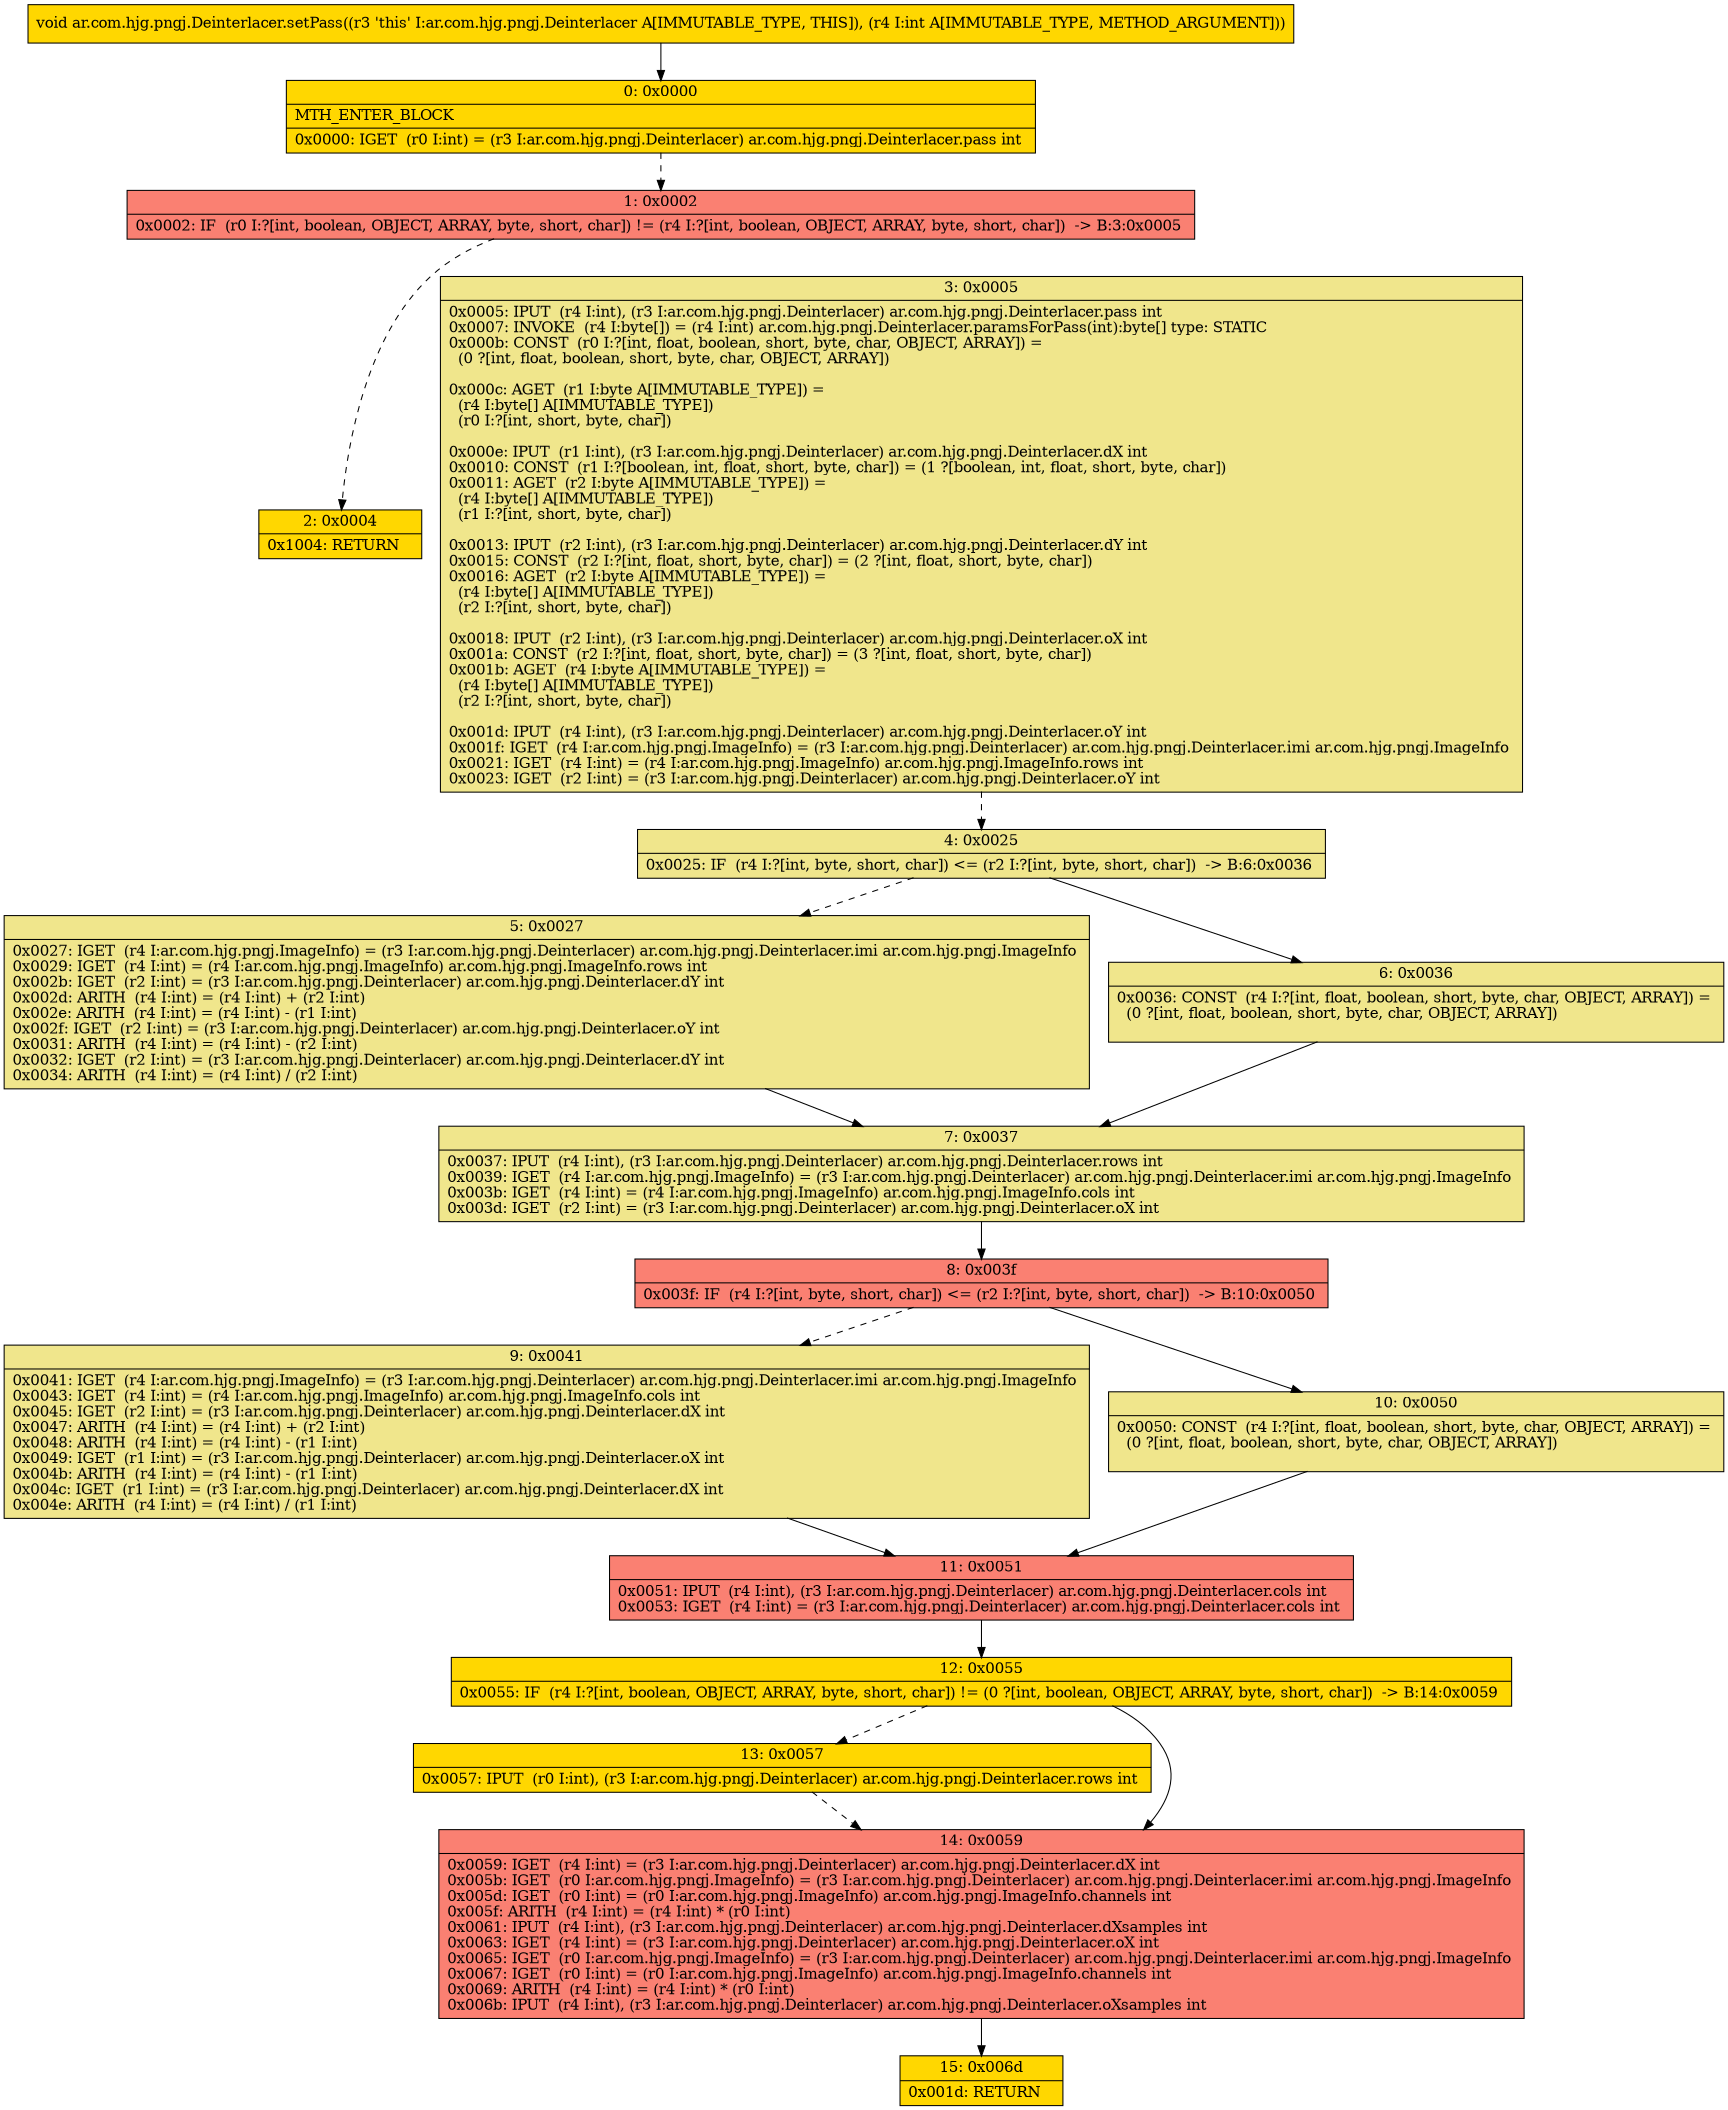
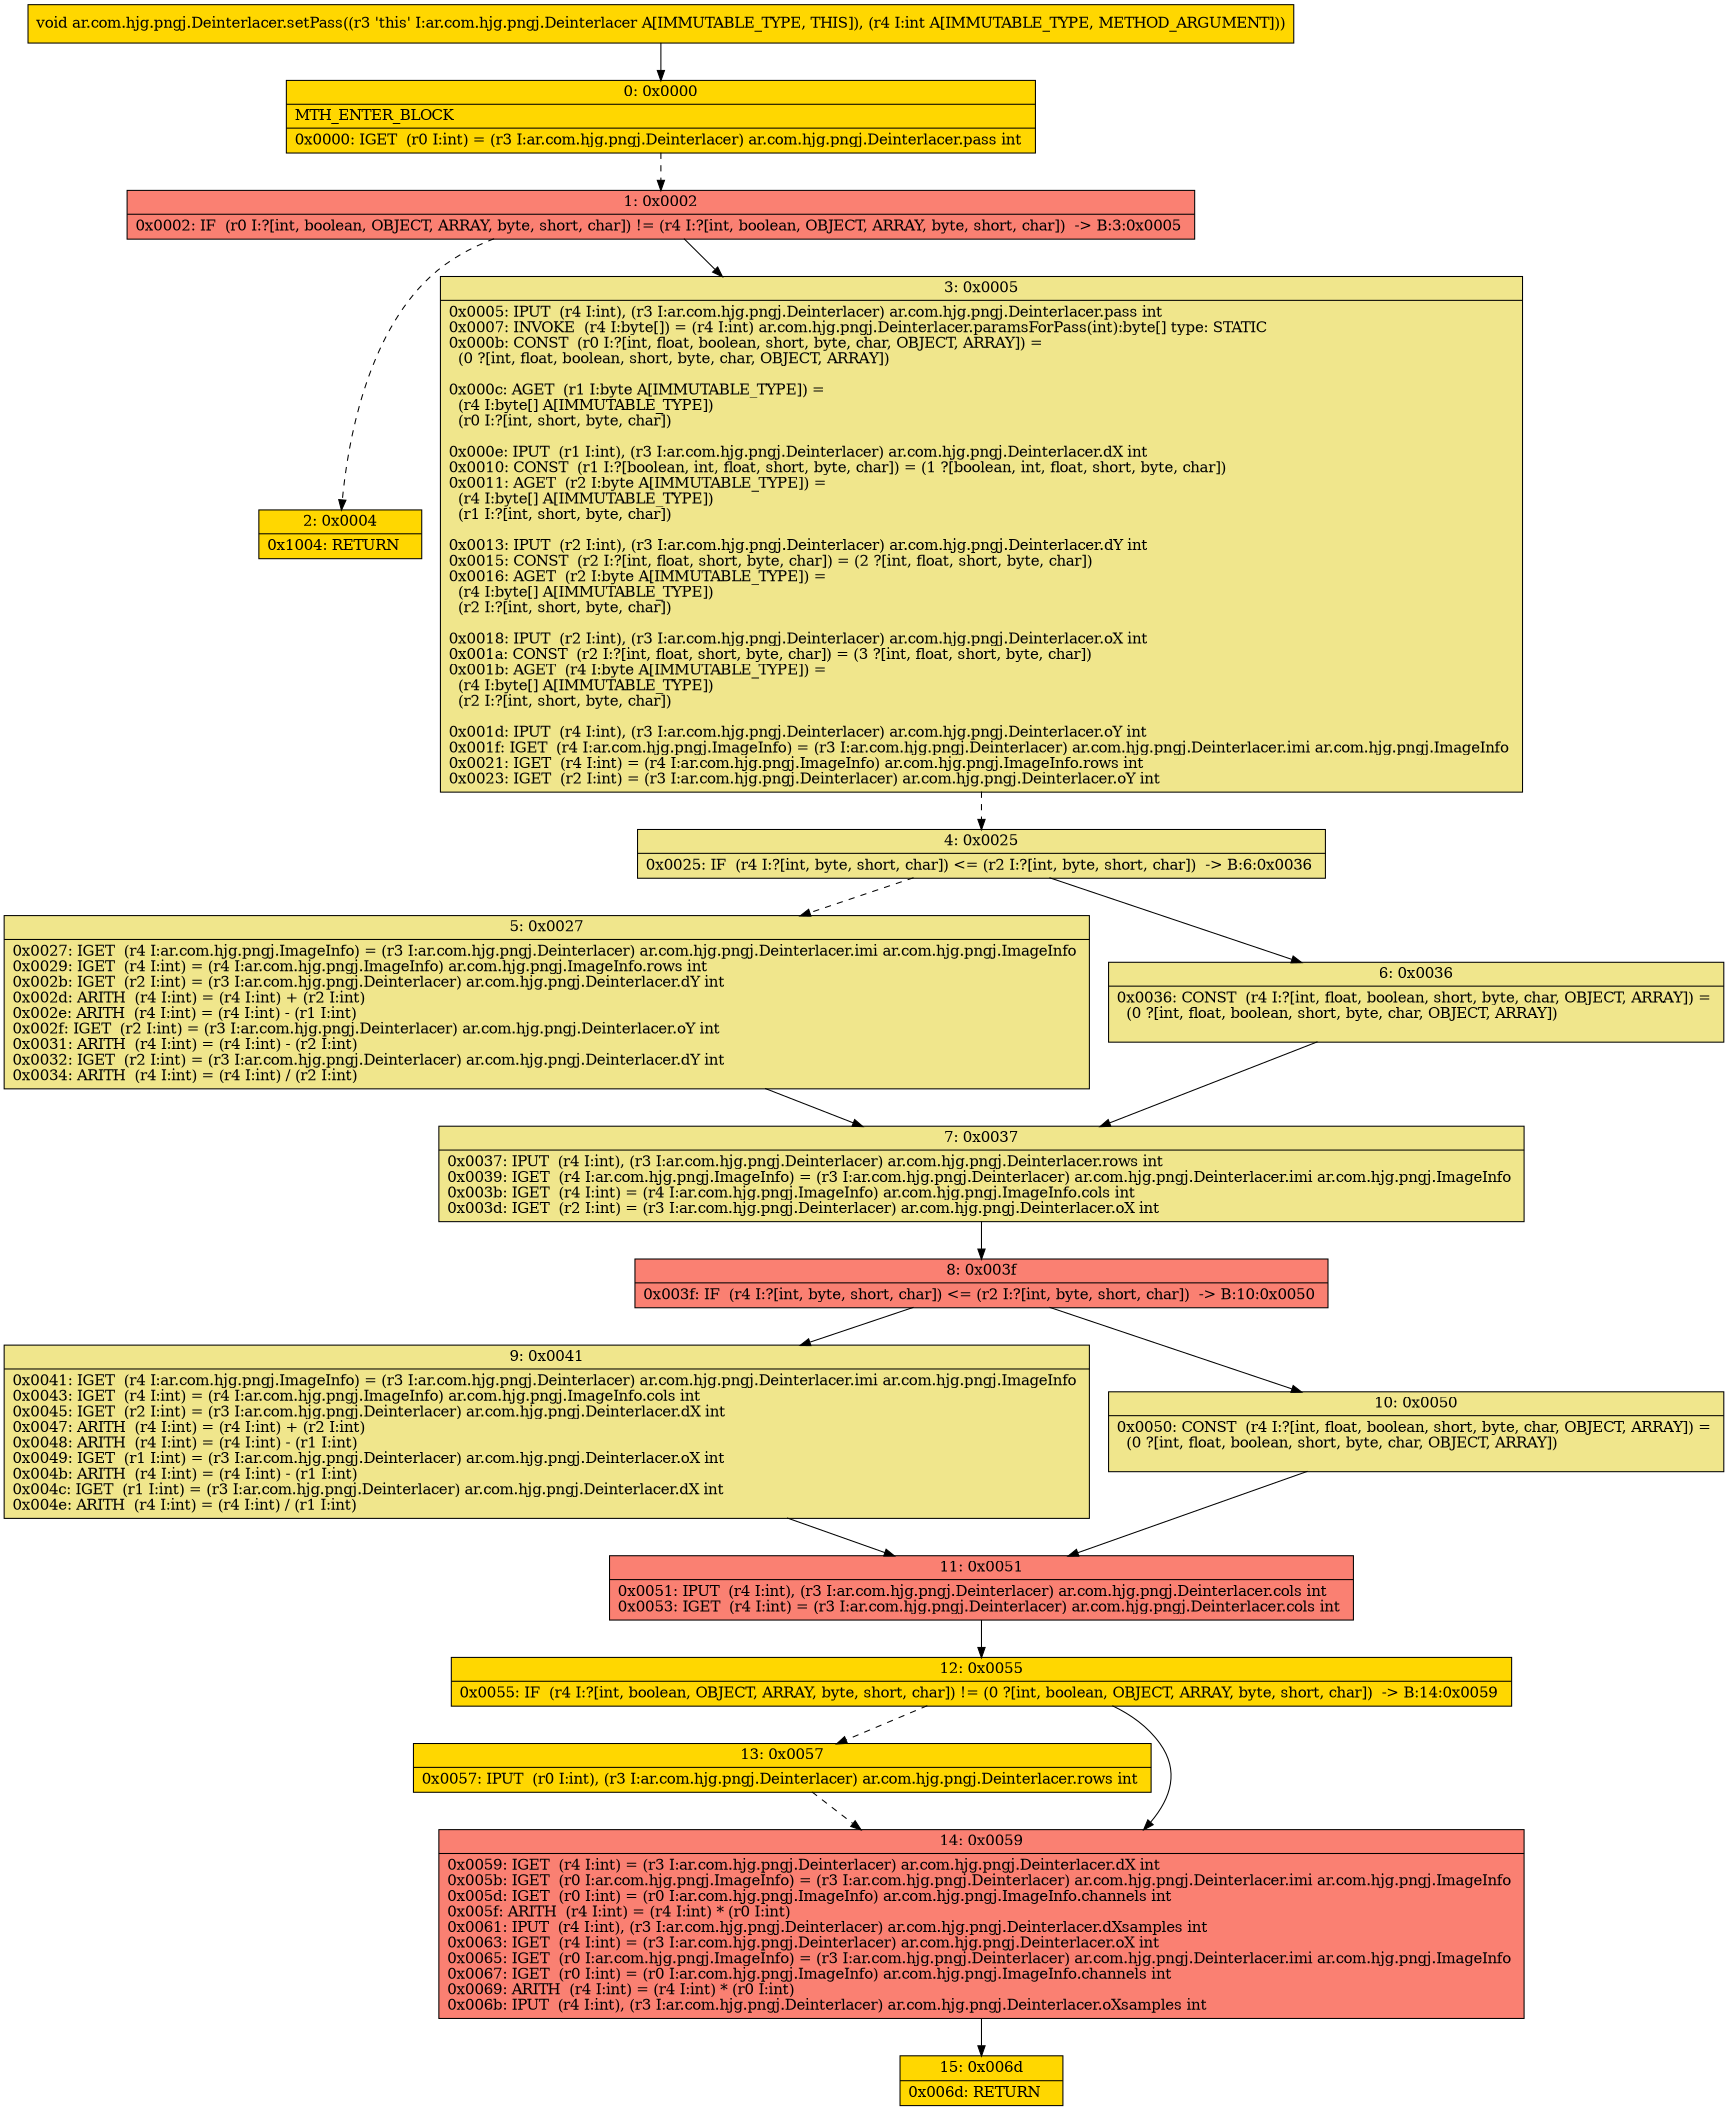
  digraph {
    node [fillcolor=khaki shape=record style=filled]
    n1 [fillcolor=gold label="{0\:\ 0x0000|MTH_ENTER_BLOCK\l|0x0000: IGET  (r0 I:int) = (r3 I:ar.com.hjg.pngj.Deinterlacer) ar.com.hjg.pngj.Deinterlacer.pass int \l}"]
    n2 [fillcolor=salmon label="{1\:\ 0x0002|0x0002: IF  (r0 I:?[int, boolean, OBJECT, ARRAY, byte, short, char]) != (r4 I:?[int, boolean, OBJECT, ARRAY, byte, short, char])  \-\> B:3:0x0005 \l}"]
    n3 [fillcolor=gold label="{2\:\ 0x0004|0x1004: RETURN   \l}"]
    n4 [label="{3\:\ 0x0005|0x0005: IPUT  (r4 I:int), (r3 I:ar.com.hjg.pngj.Deinterlacer) ar.com.hjg.pngj.Deinterlacer.pass int \l0x0007: INVOKE  (r4 I:byte[]) = (r4 I:int) ar.com.hjg.pngj.Deinterlacer.paramsForPass(int):byte[] type: STATIC \l0x000b: CONST  (r0 I:?[int, float, boolean, short, byte, char, OBJECT, ARRAY]) = \l  (0 ?[int, float, boolean, short, byte, char, OBJECT, ARRAY])\l \l0x000c: AGET  (r1 I:byte A[IMMUTABLE_TYPE]) = \l  (r4 I:byte[] A[IMMUTABLE_TYPE])\l  (r0 I:?[int, short, byte, char])\l \l0x000e: IPUT  (r1 I:int), (r3 I:ar.com.hjg.pngj.Deinterlacer) ar.com.hjg.pngj.Deinterlacer.dX int \l0x0010: CONST  (r1 I:?[boolean, int, float, short, byte, char]) = (1 ?[boolean, int, float, short, byte, char]) \l0x0011: AGET  (r2 I:byte A[IMMUTABLE_TYPE]) = \l  (r4 I:byte[] A[IMMUTABLE_TYPE])\l  (r1 I:?[int, short, byte, char])\l \l0x0013: IPUT  (r2 I:int), (r3 I:ar.com.hjg.pngj.Deinterlacer) ar.com.hjg.pngj.Deinterlacer.dY int \l0x0015: CONST  (r2 I:?[int, float, short, byte, char]) = (2 ?[int, float, short, byte, char]) \l0x0016: AGET  (r2 I:byte A[IMMUTABLE_TYPE]) = \l  (r4 I:byte[] A[IMMUTABLE_TYPE])\l  (r2 I:?[int, short, byte, char])\l \l0x0018: IPUT  (r2 I:int), (r3 I:ar.com.hjg.pngj.Deinterlacer) ar.com.hjg.pngj.Deinterlacer.oX int \l0x001a: CONST  (r2 I:?[int, float, short, byte, char]) = (3 ?[int, float, short, byte, char]) \l0x001b: AGET  (r4 I:byte A[IMMUTABLE_TYPE]) = \l  (r4 I:byte[] A[IMMUTABLE_TYPE])\l  (r2 I:?[int, short, byte, char])\l \l0x001d: IPUT  (r4 I:int), (r3 I:ar.com.hjg.pngj.Deinterlacer) ar.com.hjg.pngj.Deinterlacer.oY int \l0x001f: IGET  (r4 I:ar.com.hjg.pngj.ImageInfo) = (r3 I:ar.com.hjg.pngj.Deinterlacer) ar.com.hjg.pngj.Deinterlacer.imi ar.com.hjg.pngj.ImageInfo \l0x0021: IGET  (r4 I:int) = (r4 I:ar.com.hjg.pngj.ImageInfo) ar.com.hjg.pngj.ImageInfo.rows int \l0x0023: IGET  (r2 I:int) = (r3 I:ar.com.hjg.pngj.Deinterlacer) ar.com.hjg.pngj.Deinterlacer.oY int \l}"]
    n5 [label="{4\:\ 0x0025|0x0025: IF  (r4 I:?[int, byte, short, char]) \<= (r2 I:?[int, byte, short, char])  \-\> B:6:0x0036 \l}"]
    n6 [label="{5\:\ 0x0027|0x0027: IGET  (r4 I:ar.com.hjg.pngj.ImageInfo) = (r3 I:ar.com.hjg.pngj.Deinterlacer) ar.com.hjg.pngj.Deinterlacer.imi ar.com.hjg.pngj.ImageInfo \l0x0029: IGET  (r4 I:int) = (r4 I:ar.com.hjg.pngj.ImageInfo) ar.com.hjg.pngj.ImageInfo.rows int \l0x002b: IGET  (r2 I:int) = (r3 I:ar.com.hjg.pngj.Deinterlacer) ar.com.hjg.pngj.Deinterlacer.dY int \l0x002d: ARITH  (r4 I:int) = (r4 I:int) + (r2 I:int) \l0x002e: ARITH  (r4 I:int) = (r4 I:int) \- (r1 I:int) \l0x002f: IGET  (r2 I:int) = (r3 I:ar.com.hjg.pngj.Deinterlacer) ar.com.hjg.pngj.Deinterlacer.oY int \l0x0031: ARITH  (r4 I:int) = (r4 I:int) \- (r2 I:int) \l0x0032: IGET  (r2 I:int) = (r3 I:ar.com.hjg.pngj.Deinterlacer) ar.com.hjg.pngj.Deinterlacer.dY int \l0x0034: ARITH  (r4 I:int) = (r4 I:int) \/ (r2 I:int) \l}"]
    n7 [label="{6\:\ 0x0036|0x0036: CONST  (r4 I:?[int, float, boolean, short, byte, char, OBJECT, ARRAY]) = \l  (0 ?[int, float, boolean, short, byte, char, OBJECT, ARRAY])\l \l}"]
    n8 [label="{7\:\ 0x0037|0x0037: IPUT  (r4 I:int), (r3 I:ar.com.hjg.pngj.Deinterlacer) ar.com.hjg.pngj.Deinterlacer.rows int \l0x0039: IGET  (r4 I:ar.com.hjg.pngj.ImageInfo) = (r3 I:ar.com.hjg.pngj.Deinterlacer) ar.com.hjg.pngj.Deinterlacer.imi ar.com.hjg.pngj.ImageInfo \l0x003b: IGET  (r4 I:int) = (r4 I:ar.com.hjg.pngj.ImageInfo) ar.com.hjg.pngj.ImageInfo.cols int \l0x003d: IGET  (r2 I:int) = (r3 I:ar.com.hjg.pngj.Deinterlacer) ar.com.hjg.pngj.Deinterlacer.oX int \l}"]
    n9 [fillcolor=salmon label="{8\:\ 0x003f|0x003f: IF  (r4 I:?[int, byte, short, char]) \<= (r2 I:?[int, byte, short, char])  \-\> B:10:0x0050 \l}"]
    n10 [label="{9\:\ 0x0041|0x0041: IGET  (r4 I:ar.com.hjg.pngj.ImageInfo) = (r3 I:ar.com.hjg.pngj.Deinterlacer) ar.com.hjg.pngj.Deinterlacer.imi ar.com.hjg.pngj.ImageInfo \l0x0043: IGET  (r4 I:int) = (r4 I:ar.com.hjg.pngj.ImageInfo) ar.com.hjg.pngj.ImageInfo.cols int \l0x0045: IGET  (r2 I:int) = (r3 I:ar.com.hjg.pngj.Deinterlacer) ar.com.hjg.pngj.Deinterlacer.dX int \l0x0047: ARITH  (r4 I:int) = (r4 I:int) + (r2 I:int) \l0x0048: ARITH  (r4 I:int) = (r4 I:int) \- (r1 I:int) \l0x0049: IGET  (r1 I:int) = (r3 I:ar.com.hjg.pngj.Deinterlacer) ar.com.hjg.pngj.Deinterlacer.oX int \l0x004b: ARITH  (r4 I:int) = (r4 I:int) \- (r1 I:int) \l0x004c: IGET  (r1 I:int) = (r3 I:ar.com.hjg.pngj.Deinterlacer) ar.com.hjg.pngj.Deinterlacer.dX int \l0x004e: ARITH  (r4 I:int) = (r4 I:int) \/ (r1 I:int) \l}"]
    n11 [label="{10\:\ 0x0050|0x0050: CONST  (r4 I:?[int, float, boolean, short, byte, char, OBJECT, ARRAY]) = \l  (0 ?[int, float, boolean, short, byte, char, OBJECT, ARRAY])\l \l}"]
    n12 [fillcolor=salmon label="{11\:\ 0x0051|0x0051: IPUT  (r4 I:int), (r3 I:ar.com.hjg.pngj.Deinterlacer) ar.com.hjg.pngj.Deinterlacer.cols int \l0x0053: IGET  (r4 I:int) = (r3 I:ar.com.hjg.pngj.Deinterlacer) ar.com.hjg.pngj.Deinterlacer.cols int \l}"]
    n13 [fillcolor=gold label="{12\:\ 0x0055|0x0055: IF  (r4 I:?[int, boolean, OBJECT, ARRAY, byte, short, char]) != (0 ?[int, boolean, OBJECT, ARRAY, byte, short, char])  \-\> B:14:0x0059 \l}"]
    n14 [fillcolor=gold label="{13\:\ 0x0057|0x0057: IPUT  (r0 I:int), (r3 I:ar.com.hjg.pngj.Deinterlacer) ar.com.hjg.pngj.Deinterlacer.rows int \l}"]
    n15 [fillcolor=salmon label="{14\:\ 0x0059|0x0059: IGET  (r4 I:int) = (r3 I:ar.com.hjg.pngj.Deinterlacer) ar.com.hjg.pngj.Deinterlacer.dX int \l0x005b: IGET  (r0 I:ar.com.hjg.pngj.ImageInfo) = (r3 I:ar.com.hjg.pngj.Deinterlacer) ar.com.hjg.pngj.Deinterlacer.imi ar.com.hjg.pngj.ImageInfo \l0x005d: IGET  (r0 I:int) = (r0 I:ar.com.hjg.pngj.ImageInfo) ar.com.hjg.pngj.ImageInfo.channels int \l0x005f: ARITH  (r4 I:int) = (r4 I:int) * (r0 I:int) \l0x0061: IPUT  (r4 I:int), (r3 I:ar.com.hjg.pngj.Deinterlacer) ar.com.hjg.pngj.Deinterlacer.dXsamples int \l0x0063: IGET  (r4 I:int) = (r3 I:ar.com.hjg.pngj.Deinterlacer) ar.com.hjg.pngj.Deinterlacer.oX int \l0x0065: IGET  (r0 I:ar.com.hjg.pngj.ImageInfo) = (r3 I:ar.com.hjg.pngj.Deinterlacer) ar.com.hjg.pngj.Deinterlacer.imi ar.com.hjg.pngj.ImageInfo \l0x0067: IGET  (r0 I:int) = (r0 I:ar.com.hjg.pngj.ImageInfo) ar.com.hjg.pngj.ImageInfo.channels int \l0x0069: ARITH  (r4 I:int) = (r4 I:int) * (r0 I:int) \l0x006b: IPUT  (r4 I:int), (r3 I:ar.com.hjg.pngj.Deinterlacer) ar.com.hjg.pngj.Deinterlacer.oXsamples int \l}"]
-   n16 [fillcolor=gold label="{15\:\ 0x006d|0x001d: RETURN   \l}"]
+   n16 [fillcolor=gold label="{15\:\ 0x006d|0x006d: RETURN   \l}"]
    n17 [fillcolor=gold label="{void ar.com.hjg.pngj.Deinterlacer.setPass((r3 'this' I:ar.com.hjg.pngj.Deinterlacer A[IMMUTABLE_TYPE, THIS]), (r4 I:int A[IMMUTABLE_TYPE, METHOD_ARGUMENT])) }"]
    n1 -> n2 [style=dashed]
    n2 -> n3 [style=dashed]
+   n2 -> n4
    n4 -> n5 [style=dashed]
    n5 -> n6 [style=dashed]
    n5 -> n7
    n6 -> n8
    n7 -> n8
    n8 -> n9
-   n9 -> n10 [style=dashed]
+   n9 -> n10 [style=solid]
    n9 -> n11
    n10 -> n12
    n11 -> n12
    n12 -> n13
    n13 -> n14 [style=dashed]
    n13 -> n15
    n14 -> n15 [style=dashed]
    n15 -> n16
    n17 -> n1
  }
